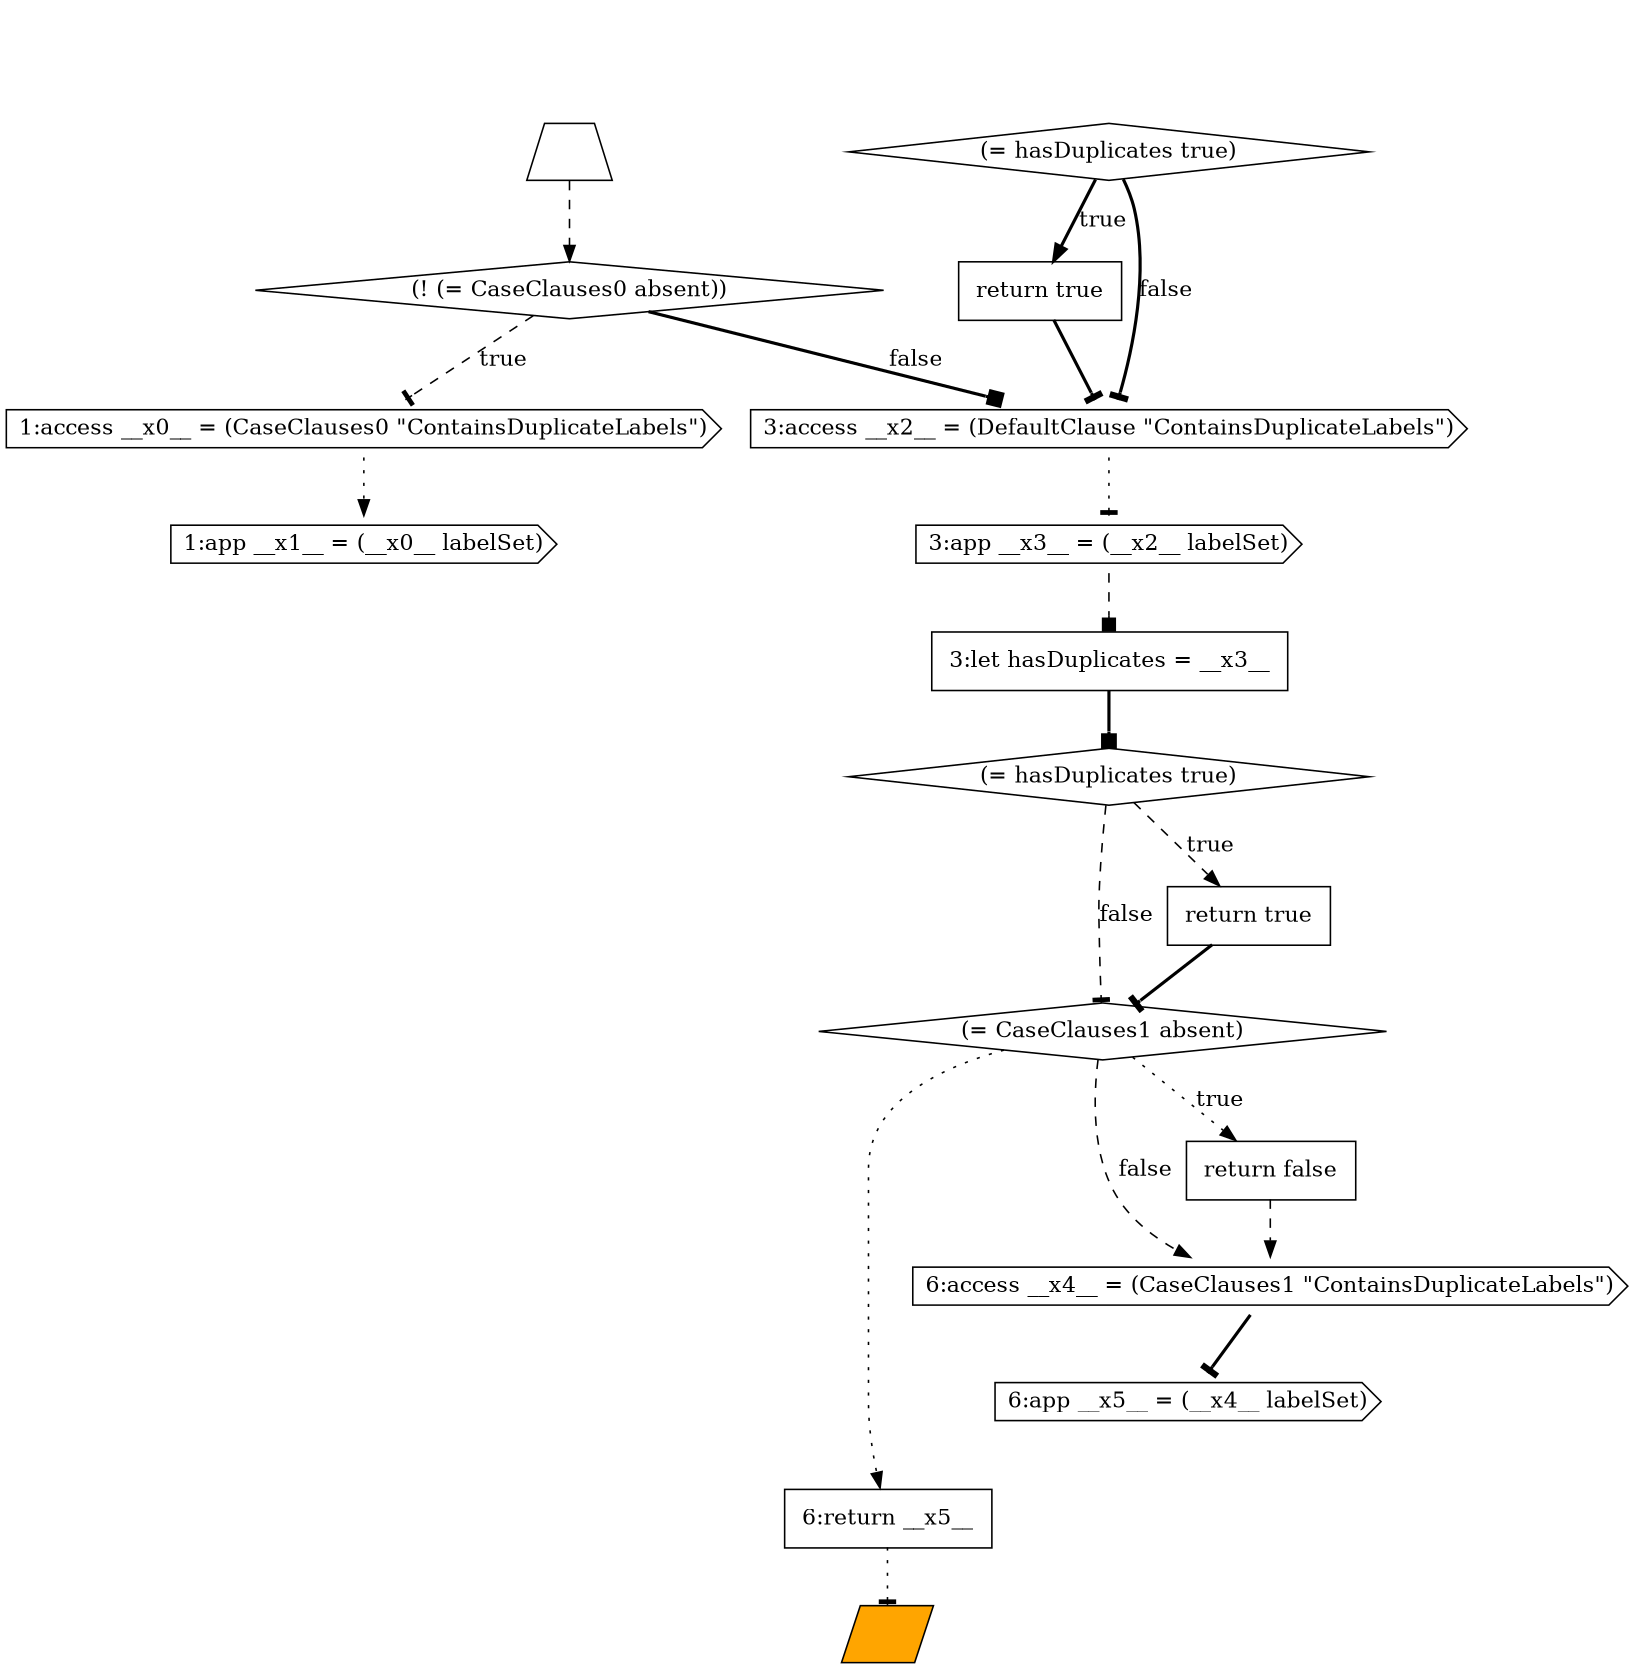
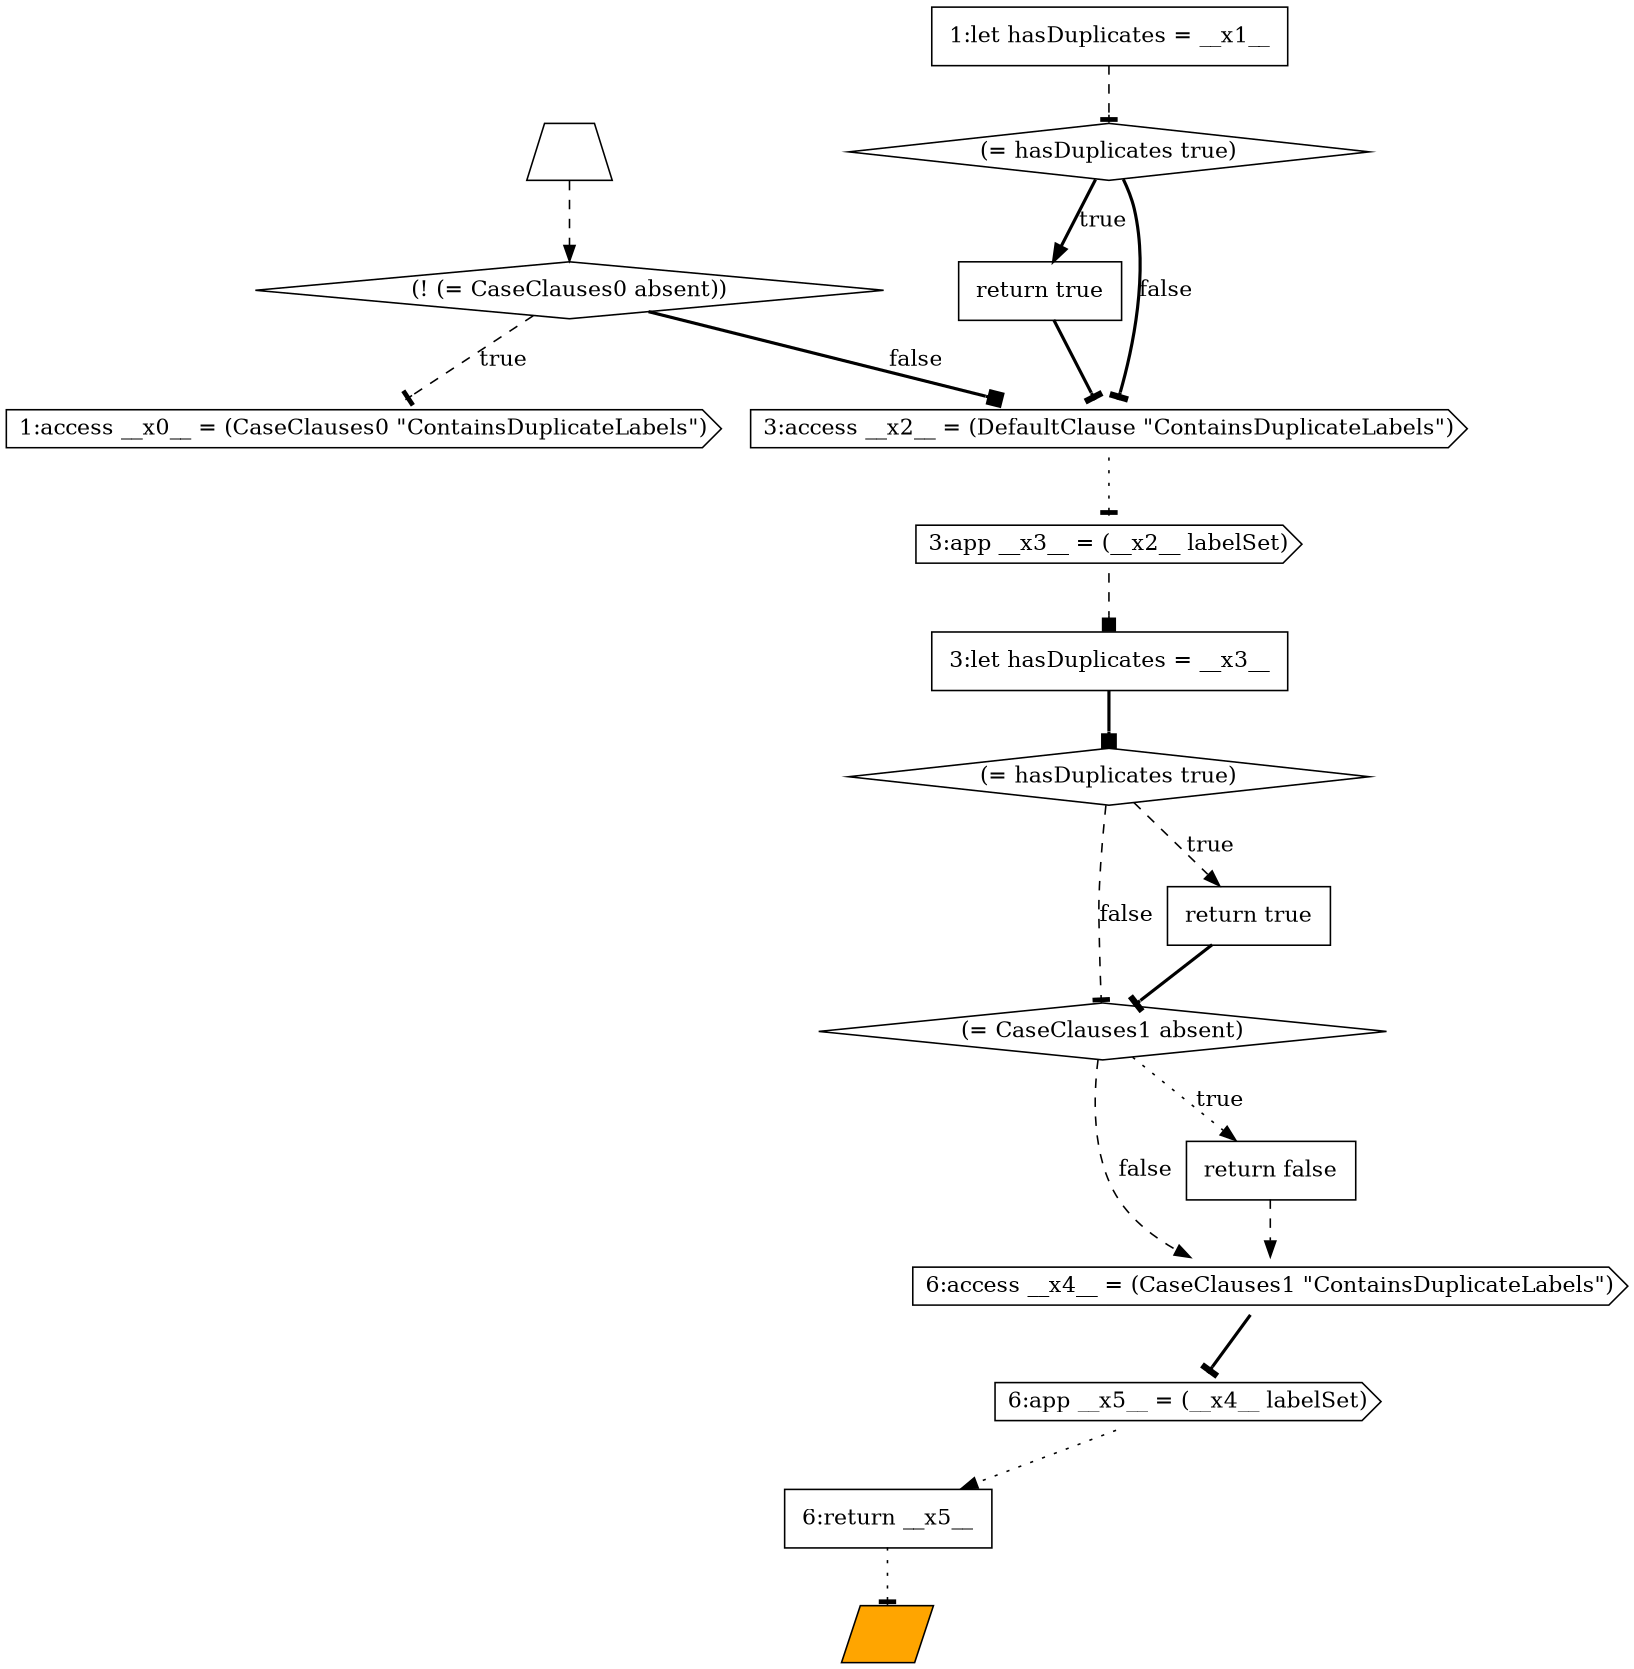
  digraph {
    node [color=black fillcolor=white shape=none style=filled]
    edge [arrowhead=tee color=black style=dashed]
    n1 [label=<<font color="black">     <table border="0" cellborder="1" cellspacing="0" cellpadding="10">       <tr><td align="left">6:return __x5__</td></tr>     </table>   </font>> margin=0]
    n2 [fillcolor=orange label=" " shape=parallelogram]
    n3 [label=" " shape=trapezium]
    n4 [label=<<font color="black">(! (= CaseClauses0 absent))</font>> shape=diamond]
    n5 [label=<<font color="black">3:access __x2__ = (DefaultClause &quot;ContainsDuplicateLabels&quot;)</font>> shape=cds]
    n6 [label=<<font color="black">1:access __x0__ = (CaseClauses0 &quot;ContainsDuplicateLabels&quot;)</font>> shape=cds]
    n7 [label=<<font color="black">(= CaseClauses1 absent)</font>> shape=diamond]
    n8 [label=<<font color="black">6:access __x4__ = (CaseClauses1 &quot;ContainsDuplicateLabels&quot;)</font>> shape=cds]
    n9 [label=<<font color="black">     <table border="0" cellborder="1" cellspacing="0" cellpadding="10">       <tr><td align="left">return false</td></tr>     </table>   </font>> margin=0]
    n10 [label=<<font color="black">6:app __x5__ = (__x4__ labelSet)</font>> shape=cds]
    n11 [label=<<font color="black">3:app __x3__ = (__x2__ labelSet)</font>> shape=cds]
    n12 [label=<<font color="black">     <table border="0" cellborder="1" cellspacing="0" cellpadding="10">       <tr><td align="left">3:let hasDuplicates = __x3__</td></tr>     </table>   </font>> margin=0]
    n13 [label=<<font color="black">(= hasDuplicates true)</font>> shape=diamond]
    n14 [label=<<font color="black">     <table border="0" cellborder="1" cellspacing="0" cellpadding="10">       <tr><td align="left">return true</td></tr>     </table>   </font>> margin=0]
-   n15 [label=<<font color="black">1:app __x1__ = (__x0__ labelSet)</font>> shape=cds]
    n16 [label=<<font color="black">(= hasDuplicates true)</font>> shape=diamond]
    n17 [label=<<font color="black">     <table border="0" cellborder="1" cellspacing="0" cellpadding="10">       <tr><td align="left">return true</td></tr>     </table>   </font>> margin=0]
+   n18 [label=<<font color="black">     <table border="0" cellborder="1" cellspacing="0" cellpadding="10">       <tr><td align="left">1:let hasDuplicates = __x1__</td></tr>     </table>   </font>> margin=0]
    n1 -> n2 [style=dotted]
    n3 -> n4 [arrowhead=normal]
    n4 -> n5 [arrowhead=box label=<<font color="black">false</font>> style=bold]
    n4 -> n6 [label=<<font color="black">true</font>>]
    n5 -> n11 [style=dotted]
-   n6 -> n15 [arrowhead=normal style=dotted]
    n7 -> n8 [arrowhead=normal label=<<font color="black">false</font>>]
    n7 -> n9 [arrowhead=normal label=<<font color="black">true</font>> style=dotted]
    n8 -> n10 [style=bold]
    n9 -> n8 [arrowhead=normal]
-   n7 -> n1 [arrowhead=normal style=dotted]
+   n10 -> n1 [arrowhead=normal style=dotted]
    n11 -> n12 [arrowhead=box]
    n12 -> n16 [arrowhead=box style=bold]
    n13 -> n5 [label=<<font color="black">false</font>> style=bold]
    n13 -> n14 [arrowhead=normal label=<<font color="black">true</font>> style=bold]
    n14 -> n5 [style=bold]
    n16 -> n7 [label=<<font color="black">false</font>>]
    n16 -> n17 [arrowhead=normal label=<<font color="black">true</font>>]
    n17 -> n7 [style=bold]
+   n18 -> n13
  }
